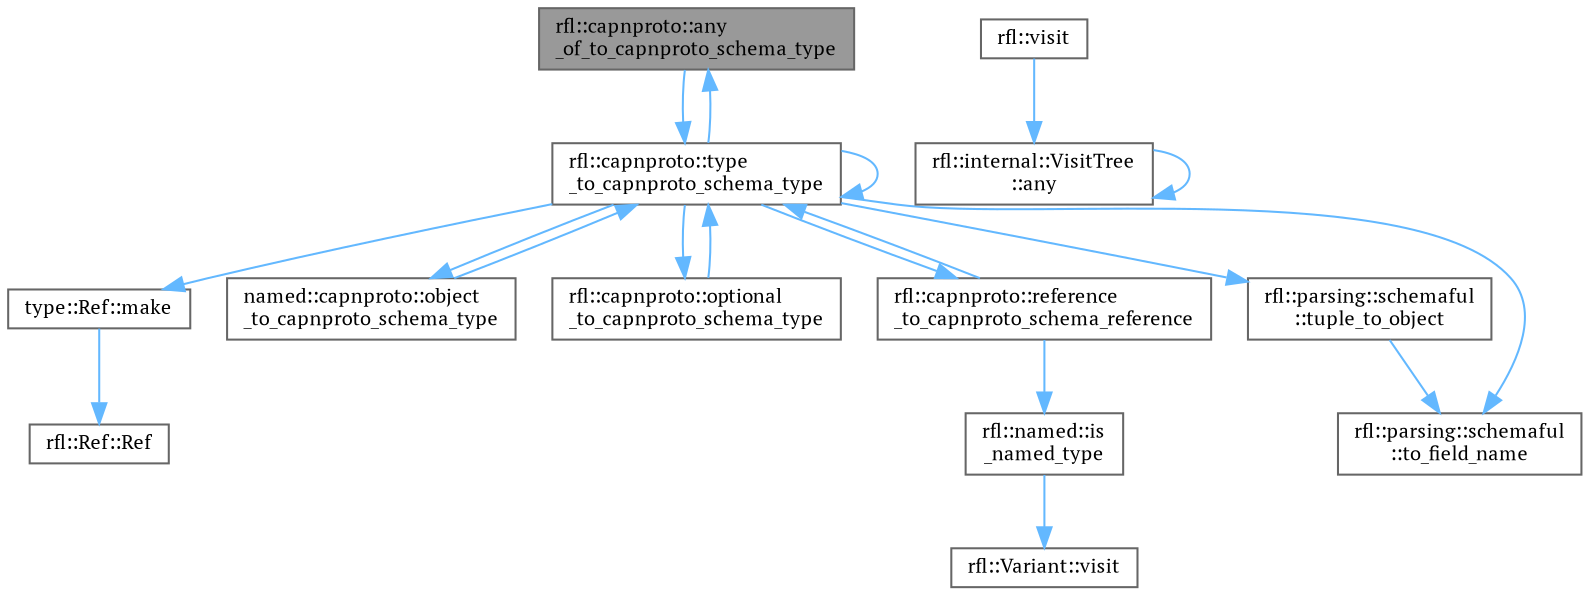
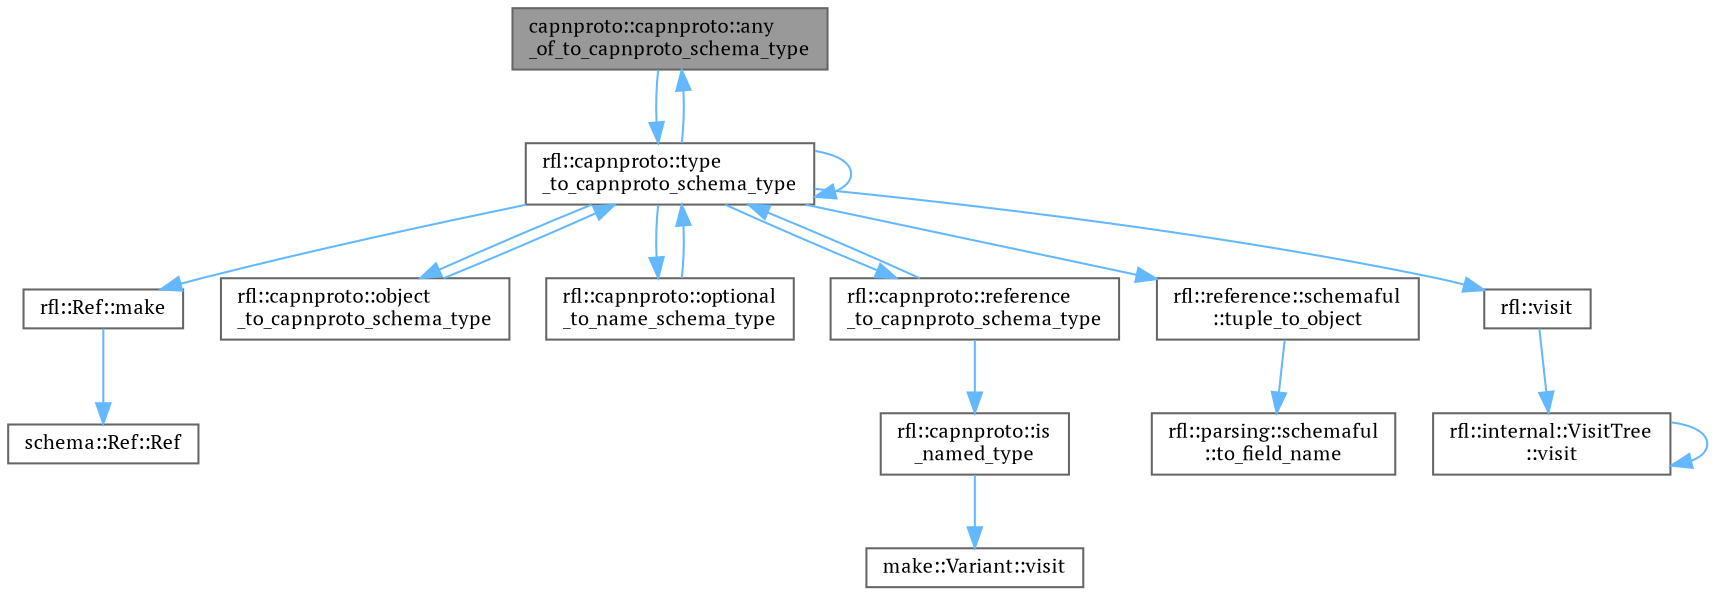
  digraph {
    fontname="PT Serif"
    rankdir=TB
    node [color=grey40 fillcolor=white fontname="PT Serif" fontsize=10 shape=box style=filled]
    edge [color=steelblue1 fontname="PT Serif" fontsize=10 labelfontname=Helvetica labelfontsize=10 style=solid]
-   n1 [color=gray40 fillcolor=grey60 fontcolor=black height=0.2 label="rfl::capnproto::any\l_of_to_capnproto_schema_type" width=0.4]
+   n1 [color=gray40 fillcolor=grey60 fontcolor=black height=0.2 label="capnproto::capnproto::any\l_of_to_capnproto_schema_type" width=0.4]
    n2 [height=0.2 label="rfl::capnproto::type\l_to_capnproto_schema_type" width=0.4]
-   n3 [height=0.2 label="type::Ref::make" width=0.4]
-   n4 [height=0.2 label="named::capnproto::object\l_to_capnproto_schema_type" width=0.4]
-   n5 [height=0.2 label="rfl::capnproto::optional\l_to_capnproto_schema_type" width=0.4]
-   n6 [height=0.2 label="rfl::capnproto::reference\l_to_capnproto_schema_reference" width=0.4]
-   n7 [height=0.2 label="rfl::parsing::schemaful\l::tuple_to_object" width=0.4]
+   n3 [height=0.2 label="rfl::Ref::make" width=0.4]
+   n4 [height=0.2 label="rfl::capnproto::object\l_to_capnproto_schema_type" width=0.4]
+   n5 [height=0.2 label="rfl::capnproto::optional\l_to_name_schema_type" width=0.4]
+   n6 [height=0.2 label="rfl::capnproto::reference\l_to_capnproto_schema_type" width=0.4]
+   n7 [height=0.2 label="rfl::reference::schemaful\l::tuple_to_object" width=0.4]
    n8 [height=0.2 label="rfl::visit" width=0.4]
-   n9 [height=0.2 label="rfl::Ref::Ref" width=0.4]
-   n10 [height=0.2 label="rfl::named::is\l_named_type" width=0.4]
+   n9 [height=0.2 label="schema::Ref::Ref" width=0.4]
+   n10 [height=0.2 label="rfl::capnproto::is\l_named_type" width=0.4]
    n11 [height=0.2 label="rfl::parsing::schemaful\l::to_field_name" width=0.4]
-   n12 [height=0.2 label="rfl::internal::VisitTree\l::any" width=0.4]
-   n13 [height=0.2 label="rfl::Variant::visit" width=0.4]
+   n12 [height=0.2 label="rfl::internal::VisitTree\l::visit" width=0.4]
+   n13 [height=0.2 label="make::Variant::visit" width=0.4]
    n1 -> n2
    n2 -> n1
    n2 -> n2
    n2 -> n3
    n2 -> n4
    n2 -> n5
    n2 -> n6
    n2 -> n7
-   n2 -> n11
+   n2 -> n8
    n3 -> n9
    n4 -> n2
    n5 -> n2
    n6 -> n2
    n6 -> n10
    n7 -> n11
    n8 -> n12
    n10 -> n13
    n12 -> n12
  }
